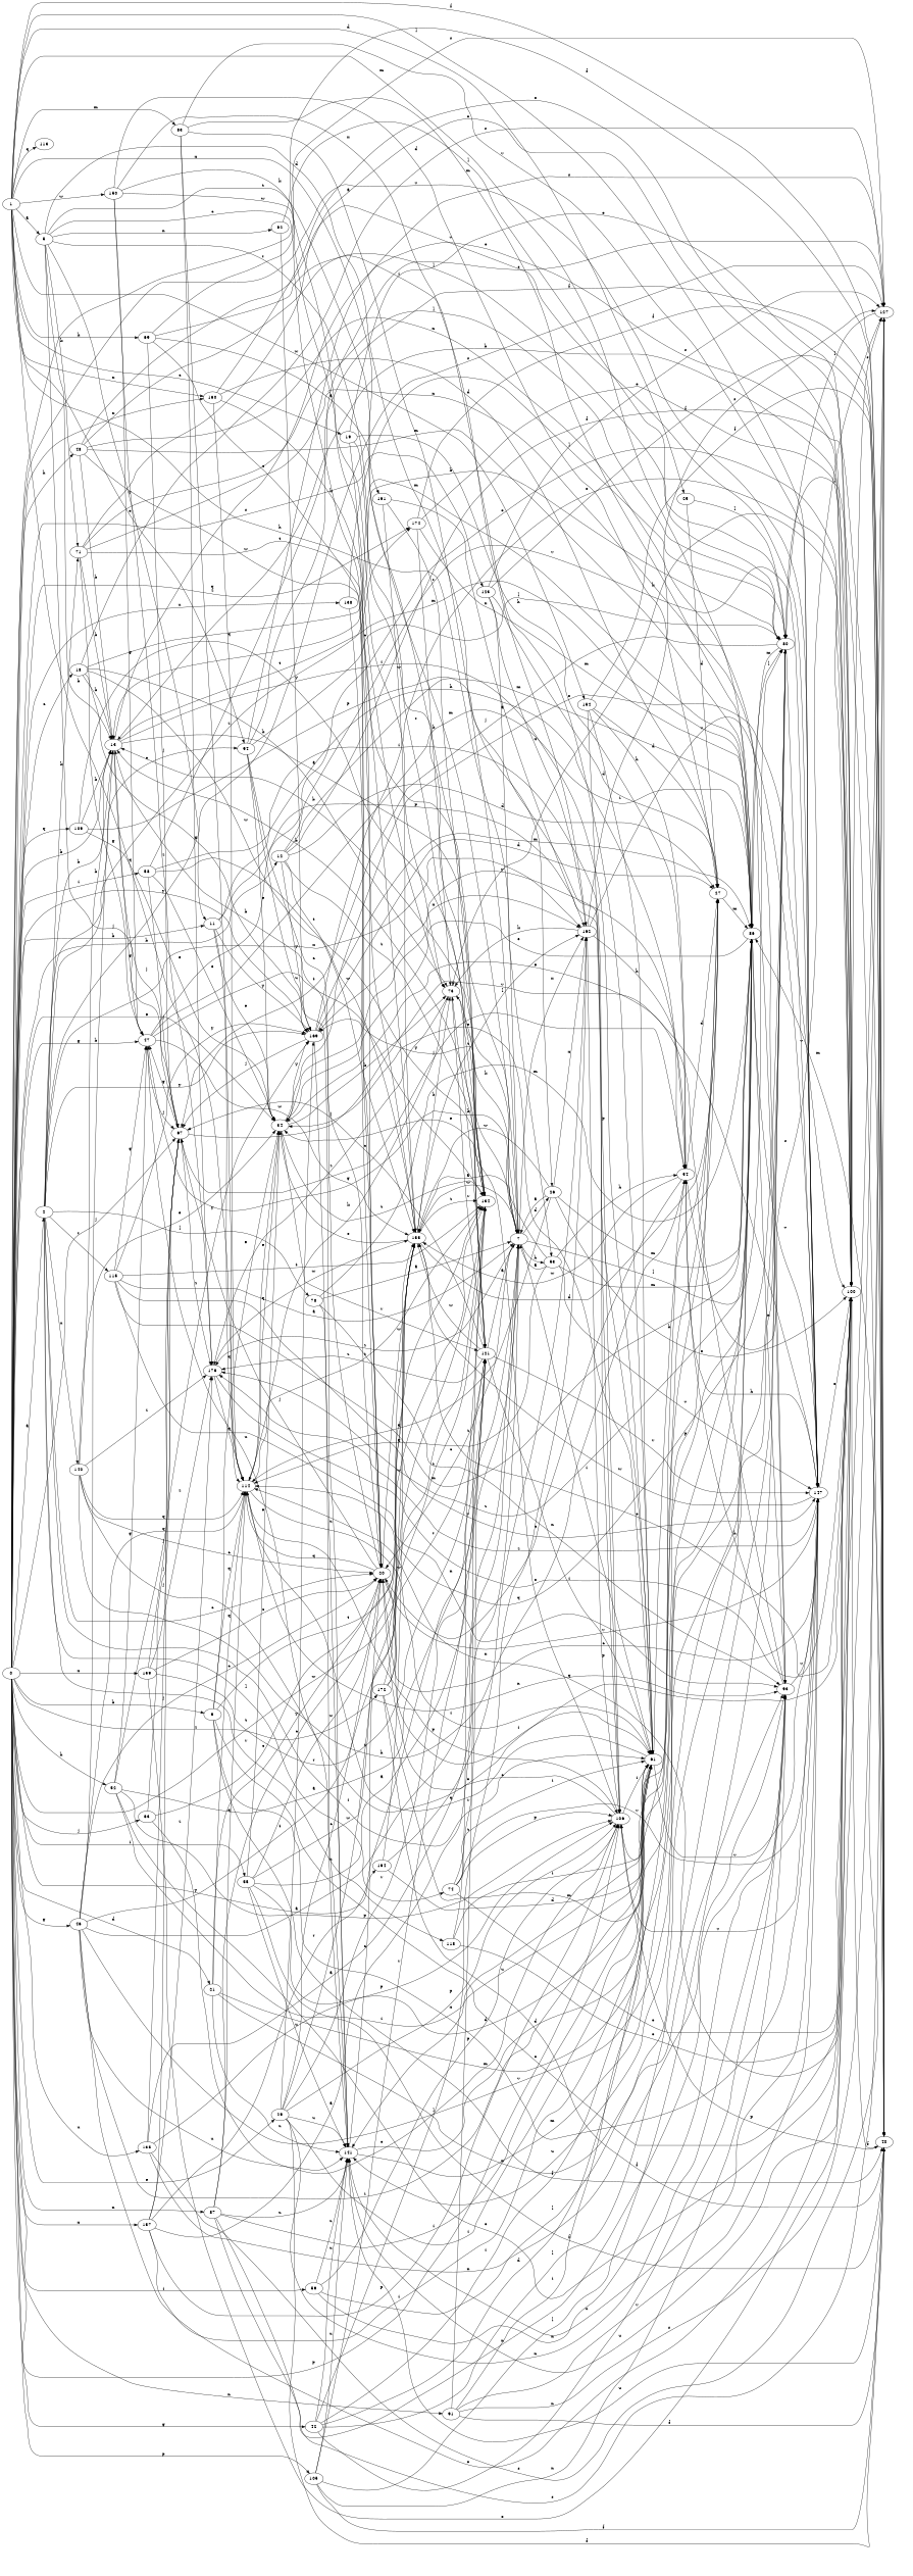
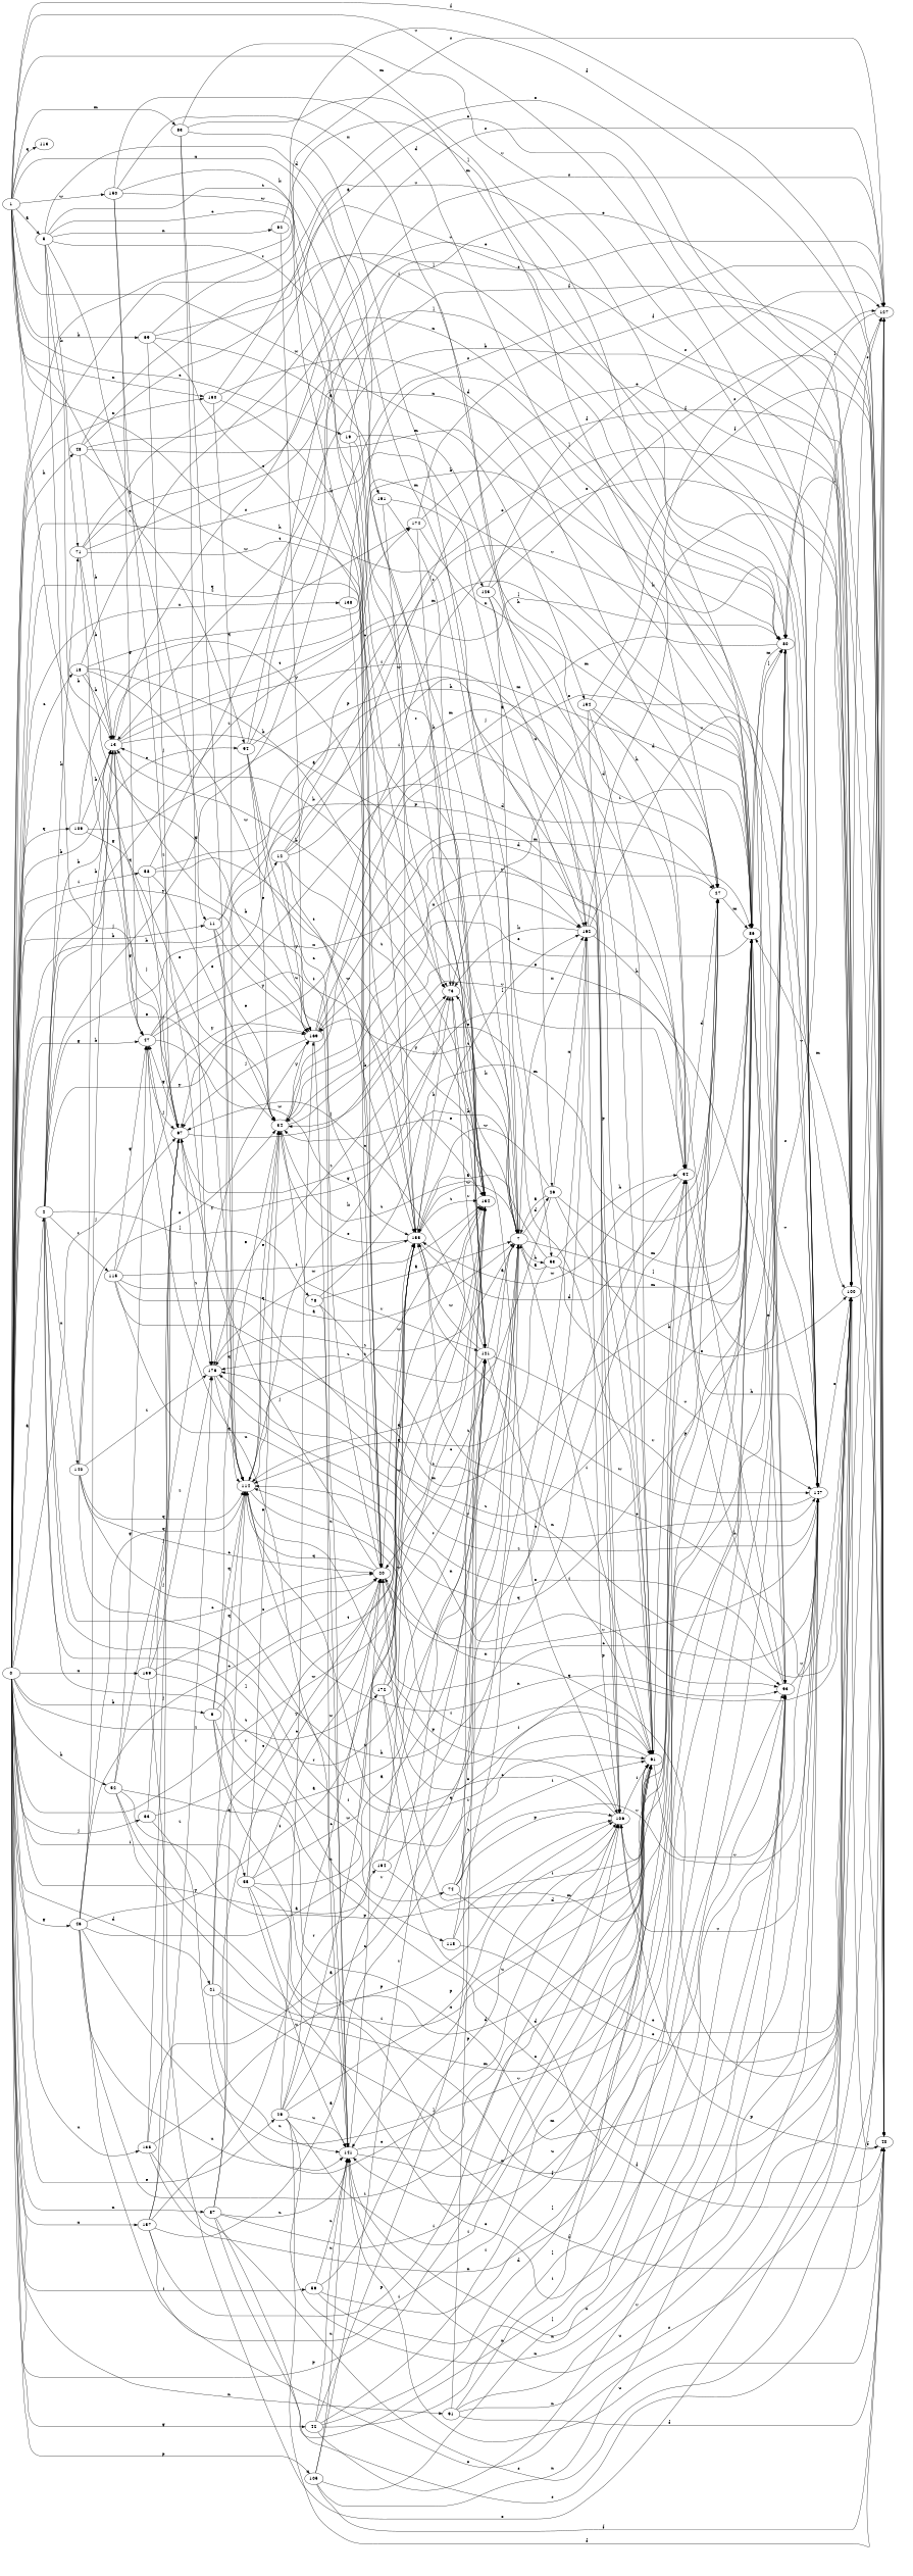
  strict digraph {
    rankdir=LR
    0
    2
    9
    11
    12
    13
    18
    21
    29
    34
    42
    46
    47
    48
    52
    55
    58
    59
    63
    67
    87
    91
    105
    106
    109
    123
    127
    134
    135
    138
    147
    157
    159
    160
    164
    169
    172
    174
    94
    20
    61
    71
    74
    78
    115
    118
    140
    162
    40
    114
    100
    54
    86
    155
    27
    7
    73
    93
    141
    121
    80
    176
    1
    5
    19
-   25
    53
    69
    83
    113
    150
    154
    161
    26
    92
    0 -> 2 [label=a]
    0 -> 9 [label=b]
    0 -> 11 [label=b]
    0 -> 12 [label=b]
    0 -> 13 [label=b]
    0 -> 18 [label=c]
    0 -> 21 [label=d]
    0 -> 29 [label=e]
    0 -> 34 [label=e]
    0 -> 42 [label=g]
    0 -> 46 [label=g]
    0 -> 47 [label=g]
    0 -> 48 [label=h]
    0 -> 52 [label=h]
    0 -> 55 [label=i]
    0 -> 58 [label=i]
    0 -> 59 [label=i]
    0 -> 63 [label=j]
    0 -> 67 [label=j]
    0 -> 87 [label=n]
    0 -> 91 [label=n]
    0 -> 105 [label=p]
    0 -> 106 [label=p]
    0 -> 109 [label=q]
    0 -> 123 [label=s]
    0 -> 127 [label=s]
    0 -> 134 [label=t]
    0 -> 135 [label=u]
    0 -> 138 [label=u]
    0 -> 147 [label=v]
    0 -> 157 [label=x]
    0 -> 159 [label=x]
    0 -> 160 [label=x]
    0 -> 164 [label=y]
    0 -> 169 [label=y]
    0 -> 172 [label=z]
    0 -> 174 [label=z]
    2 -> 13 [label=b]
    2 -> 127 [label=s]
    2 -> 169 [label=y]
    2 -> 174 [label=z]
    2 -> 94 [label=o]
    2 -> 20 [label=c]
    2 -> 61 [label=i]
    2 -> 71 [label=k]
    2 -> 74 [label=l]
    2 -> 78 [label=l]
    2 -> 115 [label=r]
    2 -> 118 [label=r]
    2 -> 140 [label=u]
    2 -> 162 [label=x]
    9 -> 34 [label=e]
    9 -> 134 [label=t]
    9 -> 147 [label=v]
    9 -> 40 [label=f]
    9 -> 114 [label=q]
    9 -> 100 [label=o]
    11 -> 34 [label=e]
    11 -> 106 [label=p]
    11 -> 169 [label=y]
    11 -> 114 [label=q]
    11 -> 54 [label=h]
    12 -> 134 [label=t]
    12 -> 147 [label=v]
    12 -> 169 [label=y]
    12 -> 40 [label=f]
    12 -> 86 [label=m]
    12 -> 155 [label=w]
    12 -> 27 [label=d]
    13 -> 47 [label=g]
    13 -> 67 [label=j]
    13 -> 61 [label=i]
    13 -> 100 [label=o]
    13 -> 86 [label=m]
    13 -> 7 [label=a]
    18 -> 13 [label=b]
    18 -> 127 [label=s]
    18 -> 169 [label=y]
    18 -> 86 [label=m]
    18 -> 155 [label=w]
    18 -> 73 [label=k]
    21 -> 114 [label=q]
    21 -> 86 [label=m]
    21 -> 155 [label=w]
    21 -> 93 [label=n]
    21 -> 141 [label=u]
    29 -> 106 [label=p]
    29 -> 169 [label=y]
    29 -> 20 [label=c]
    29 -> 61 [label=i]
    29 -> 40 [label=f]
    29 -> 155 [label=w]
    29 -> 93 [label=n]
    29 -> 141 [label=u]
    29 -> 121 [label=r]
    34 -> 134 [label=t]
    34 -> 169 [label=y]
    34 -> 162 [label=x]
    34 -> 114 [label=q]
    34 -> 100 [label=o]
    34 -> 73 [label=k]
    34 -> 121 [label=r]
    42 -> 61 [label=i]
    42 -> 162 [label=x]
    42 -> 27 [label=d]
    42 -> 93 [label=n]
    42 -> 141 [label=u]
    42 -> 80 [label=l]
    46 -> 13 [label=b]
    46 -> 134 [label=t]
    46 -> 20 [label=c]
    46 -> 61 [label=i]
    46 -> 114 [label=q]
    46 -> 100 [label=o]
    46 -> 7 [label=a]
    46 -> 141 [label=u]
    46 -> 80 [label=l]
    47 -> 67 [label=j]
    47 -> 134 [label=t]
    47 -> 100 [label=o]
    47 -> 86 [label=m]
    47 -> 155 [label=w]
    47 -> 141 [label=u]
    48 -> 13 [label=b]
    48 -> 100 [label=o]
    48 -> 86 [label=m]
    48 -> 155 [label=w]
    48 -> 93 [label=n]
    48 -> 80 [label=l]
    52 -> 47 [label=g]
    52 -> 106 [label=p]
    52 -> 169 [label=y]
    52 -> 61 [label=i]
    52 -> 100 [label=o]
    52 -> 7 [label=a]
    55 -> 34 [label=e]
    55 -> 134 [label=t]
    55 -> 40 [label=f]
    55 -> 155 [label=w]
    55 -> 27 [label=d]
    55 -> 7 [label=a]
    55 -> 141 [label=u]
    58 -> 34 [label=e]
    58 -> 67 [label=j]
    58 -> 127 [label=s]
    58 -> 134 [label=t]
    58 -> 61 [label=i]
    59 -> 106 [label=p]
    59 -> 93 [label=n]
    59 -> 141 [label=u]
    59 -> 80 [label=l]
    63 -> 67 [label=j]
    63 -> 106 [label=o]
    63 -> 20 [label=c]
    67 -> 47 [label=g]
    67 -> 147 [label=v]
    67 -> 176 [label=z]
    87 -> 127 [label=s]
    87 -> 20 [label=c]
    87 -> 61 [label=i]
    87 -> 114 [label=q]
    87 -> 93 [label=n]
    87 -> 141 [label=u]
    91 -> 127 [label=s]
    91 -> 134 [label=t]
    91 -> 147 [label=v]
    91 -> 61 [label=i]
    91 -> 40 [label=f]
    105 -> 40 [label=f]
    105 -> 93 [label=n]
    105 -> 141 [label=u]
    105 -> 121 [label=r]
    105 -> 80 [label=l]
    106 -> 34 [label=e]
    106 -> 147 [label=v]
    106 -> 20 [label=c]
    106 -> 61 [label=i]
    109 -> 13 [label=b]
    109 -> 34 [label=e]
    109 -> 106 [label=p]
    109 -> 134 [label=t]
    123 -> 127 [label=s]
    123 -> 162 [label=x]
    123 -> 40 [label=f]
    123 -> 27 [label=d]
    123 -> 7 [label=a]
    127 -> 114 [label=q]
    127 -> 141 [label=u]
    127 -> 80 [label=l]
    134 -> 13 [label=b]
    135 -> 67 [label=j]
    135 -> 106 [label=p]
    135 -> 127 [label=s]
    135 -> 7 [label=a]
    135 -> 93 [label=n]
    138 -> 20 [label=c]
    138 -> 80 [label=l]
    147 -> 20 [label=c]
    147 -> 100 [label=o]
    147 -> 54 [label=h]
    147 -> 155 [label=w]
    147 -> 141 [label=u]
    147 -> 176 [label=z]
    157 -> 67 [label=j]
    157 -> 106 [label=p]
    157 -> 61 [label=i]
    157 -> 7 [label=a]
    157 -> 121 [label=r]
    157 -> 176 [label=z]
    159 -> 67 [label=j]
    159 -> 20 [label=c]
    159 -> 100 [label=o]
    159 -> 121 [label=r]
    159 -> 176 [label=z]
    160 -> 114 [label=q]
    160 -> 100 [label=o]
    160 -> 27 [label=d]
    160 -> 73 [label=k]
    164 -> 162 [label=x]
    164 -> 155 [label=w]
    164 -> 27 [label=d]
    169 -> 67 [label=j]
    169 -> 100 [label=o]
    169 -> 86 [label=m]
    169 -> 27 [label=d]
    169 -> 141 [label=u]
    172 -> 134 [label=t]
    172 -> 40 [label=f]
    172 -> 86 [label=m]
    172 -> 155 [label=w]
    172 -> 121 [label=r]
    174 -> 40 [label=f]
    174 -> 100 [label=o]
    174 -> 86 [label=m]
    174 -> 73 [label=k]
    94 -> 34 [label=e]
    94 -> 127 [label=s]
    94 -> 20 [label=c]
    94 -> 40 [label=f]
    94 -> 141 [label=u]
    94 -> 80 [label=l]
    20 -> 13 [label=b]
    20 -> 67 [label=j]
    20 -> 147 [label=v]
    20 -> 61 [label=i]
    20 -> 114 [label=q]
    20 -> 155 [label=w]
    61 -> 34 [label=e]
    61 -> 147 [label=v]
    61 -> 114 [label=q]
    61 -> 54 [label=h]
    61 -> 141 [label=u]
    71 -> 13 [label=b]
    71 -> 47 [label=g]
    71 -> 134 [label=t]
    71 -> 147 [label=v]
    71 -> 93 [label=n]
    71 -> 80 [label=l]
    74 -> 106 [label=p]
    74 -> 147 [label=v]
    74 -> 61 [label=i]
    74 -> 100 [label=o]
    74 -> 121 [label=r]
    78 -> 86 [label=m]
    78 -> 7 [label=a]
    78 -> 93 [label=n]
    78 -> 141 [label=u]
    115 -> 47 [label=g]
    115 -> 134 [label=t]
    115 -> 147 [label=v]
    115 -> 169 [label=y]
    115 -> 86 [label=m]
    115 -> 7 [label=a]
    115 -> 93 [label=n]
    118 -> 134 [label=t]
    118 -> 61 [label=i]
    118 -> 100 [label=o]
    140 -> 13 [label=b]
    140 -> 34 [label=e]
    140 -> 20 [label=c]
    140 -> 114 [label=q]
    140 -> 100 [label=o]
    140 -> 54 [label=h]
    140 -> 176 [label=z]
    162 -> 106 [label=p]
    162 -> 127 [label=s]
    162 -> 147 [label=v]
    162 -> 54 [label=h]
    162 -> 73 [label=k]
    40 -> 106 [label=p]
    40 -> 86 [label=m]
    40 -> 141 [label=u]
    40 -> 80 [label=l]
    114 -> 34 [label=e]
    114 -> 106 [label=p]
    114 -> 134 [label=t]
    114 -> 61 [label=i]
    114 -> 73 [label=k]
    114 -> 93 [label=n]
    100 -> 13 [label=b]
    100 -> 127 [label=s]
    100 -> 40 [label=f]
    100 -> 73 [label=k]
    54 -> 67 [label=j]
    54 -> 127 [label=s]
    54 -> 169 [label=y]
    54 -> 20 [label=c]
    54 -> 155 [label=w]
    54 -> 27 [label=d]
    86 -> 34 [label=e]
    86 -> 106 [label=p]
    86 -> 147 [label=v]
    86 -> 93 [label=n]
    86 -> 141 [label=u]
    86 -> 80 [label=l]
    86 -> 176 [label=z]
    155 -> 34 [label=e]
    155 -> 134 [label=t]
    155 -> 162 [label=l]
    155 -> 100 [label=o]
    155 -> 27 [label=d]
    155 -> 7 [label=a]
    155 -> 73 [label=k]
    27 -> 86 [label=m]
    7 -> 13 [label=b]
    7 -> 169 [label=y]
    7 -> 20 [label=c]
    7 -> 61 [label=i]
    7 -> 162 [label=x]
    7 -> 155 [label=w]
    7 -> 73 [label=k]
    7 -> 80 [label=l]
    7 -> 176 [label=z]
    7 -> 53 [label=h]
    7 -> 26 [label=d]
    73 -> 134 [label=t]
    73 -> 121 [label=r]
    73 -> 176 [label=z]
    93 -> 34 [label=e]
    93 -> 147 [label=v]
    93 -> 54 [label=h]
    141 -> 20 [label=c]
    141 -> 86 [label=m]
    141 -> 27 [label=d]
    121 -> 67 [label=j]
    121 -> 147 [label=v]
    121 -> 61 [label=i]
    121 -> 155 [label=w]
    121 -> 7 [label=a]
    121 -> 73 [label=k]
    121 -> 176 [label=z]
    80 -> 13 [label=b]
    80 -> 67 [label=j]
    80 -> 147 [label=v]
    80 -> 114 [label=q]
    80 -> 86 [label=m]
    176 -> 114 [label=q]
    176 -> 100 [label=o]
    176 -> 155 [label=w]
-   1 -> 147 [label=l]
+   1 -> 147 [label=v]
    1 -> 160 [label=x]
    1 -> 94 [label=o]
    1 -> 40 [label=f]
    1 -> 114 [label=q]
    1 -> 86 [label=m]
    1 -> 5 [label=a]
    1 -> 19 [label=c]
-   1 -> 25 [label=d]
    1 -> 53 [label=h]
    1 -> 69 [label=k]
    1 -> 83 [label=m]
    1 -> 113 [label=q]
    1 -> 150 [label=w]
    1 -> 154 [label=w]
    1 -> 161 [label=x]
    5 -> 11 [label=y]
    5 -> 13 [label=b]
    5 -> 67 [label=j]
    5 -> 134 [label=t]
    5 -> 20 [label=c]
    5 -> 71 [label=k]
    5 -> 121 [label=r]
    5 -> 26 [label=d]
    5 -> 92 [label=n]
    19 -> 20 [label=c]
    19 -> 100 [label=o]
    19 -> 54 [label=h]
    19 -> 121 [label=r]
-   25 -> 27 [label=d]
-   25 -> 80 [label=l]
    53 -> 47 [label=g]
    53 -> 147 [label=v]
    53 -> 114 [label=q]
    53 -> 54 [label=h]
    53 -> 86 [label=m]
    53 -> 7 [label=a]
    69 -> 67 [label=j]
    69 -> 20 [label=c]
    69 -> 61 [label=i]
    69 -> 7 [label=a]
    69 -> 80 [label=l]
    83 -> 147 [label=v]
    83 -> 114 [label=q]
    83 -> 86 [label=m]
    83 -> 7 [label=a]
    83 -> 176 [label=z]
    150 -> 47 [label=g]
    150 -> 162 [label=x]
    150 -> 155 [label=w]
    150 -> 27 [label=d]
    150 -> 73 [label=k]
    150 -> 176 [label=z]
    154 -> 106 [label=p]
    154 -> 61 [label=i]
    154 -> 40 [label=f]
    154 -> 54 [label=h]
    154 -> 27 [label=d]
    161 -> 162 [label=x]
    161 -> 155 [label=w]
    161 -> 121 [label=r]
    26 -> 162 [label=x]
    26 -> 114 [label=q]
    26 -> 100 [label=o]
    26 -> 86 [label=m]
    26 -> 155 [label=w]
    26 -> 7 [label=a]
    92 -> 169 [label=y]
    92 -> 40 [label=f]
  }
